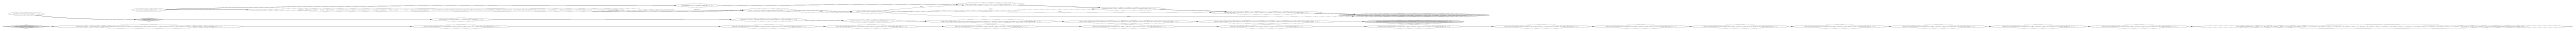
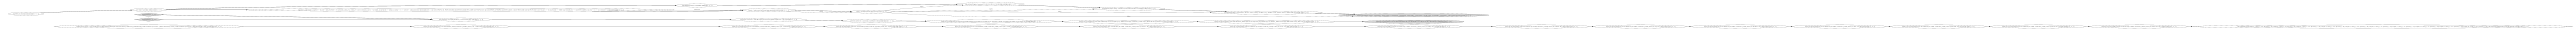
  digraph {
    fontname="Liberation Sans"
    rankdir=LR
    node [fillcolor=white fontname="Liberation Sans" shape=ellipse style=filled]
    edge [fontname="Liberation Sans" style=bold]
    n1 [label="statement.executeUpdate(\"insert into COUNTRIES (CODE,COUNTRY_NAME) values ('NO', 'Norway')\")@@@9@@@['0', '0', '1']"]
    n2 [label="statement.executeUpdate(\"insert into PEOPLE (ID, NAME, COUNTRY_CODE) values (11,'Emma','NL')\")@@@10@@@['0', '0', '1']"]
    n3 [label="statement.executeUpdate(\"insert into PEOPLE (ID, NAME, COUNTRY_CODE) values (12,'Grace','US')\")@@@11@@@['0', '0', '1']"]
    n4 [label="StreamFactory factory = new StreamFactory().withCollectionZkHost(COLLECTION,cluster.getZkServer().getZkAddress()).withFunctionName(\"search\",).withFunctionName(\"select\",).withFunctionName(\"innerJoin\",).withFunctionName(\"jdbc\",)@@@3@@@['0', '0', '1']"]
    n5 [label="statement.executeUpdate(\"insert into COUNTRIES (CODE,COUNTRY_NAME) values ('US', 'United States')\")@@@6@@@['0', '0', '1']"]
    n6 [label="statement.executeUpdate(\"insert into COUNTRIES (CODE,COUNTRY_NAME) values ('NL', 'Netherlands')\")@@@7@@@['0', '0', '1']"]
    n7 [label="statement.executeUpdate(\"insert into PEOPLE (ID, NAME, COUNTRY_CODE) values (20,'Samantha','US')\")@@@19@@@['0', '0', '1']"]
    n8 [label="new UpdateRequest().add(id,\"1\",\"rating_f\",\"3.5\",\"personId_i\",\"11\").add(id,\"2\",\"rating_f\",\"5\",\"personId_i\",\"12\").add(id,\"3\",\"rating_f\",\"2.2\",\"personId_i\",\"13\").add(id,\"4\",\"rating_f\",\"4.3\",\"personId_i\",\"14\").add(id,\"5\",\"rating_f\",\"3.5\",\"personId_i\",\"15\").add(id,\"6\",\"rating_f\",\"3\",\"personId_i\",\"16\").add(id,\"7\",\"rating_f\",\"3\",\"personId_i\",\"17\").add(id,\"8\",\"rating_f\",\"4\",\"personId_i\",\"18\").add(id,\"9\",\"rating_f\",\"4.1\",\"personId_i\",\"19\").add(id,\"10\",\"rating_f\",\"4.8\",\"personId_i\",\"20\").commit(cluster.getSolrClient(),COLLECTION)@@@21@@@['0', '0', '1']"]
    n9 [label="statement.executeUpdate(\"insert into PEOPLE (ID, NAME, COUNTRY_CODE) values (13,'Hailey','NL')\")@@@12@@@['0', '0', '1']"]
    n10 [label="statement.executeUpdate(\"insert into PEOPLE (ID, NAME, COUNTRY_CODE) values (14,'Isabella','NL')\")@@@13@@@['0', '0', '1']"]
    n11 [label="Connection connection = DriverManager.getConnection(\"jdbc:hsqldb:mem:.\")@@@4@@@['1', '1', '0']"]
    n12 [label="Statement statement = connection.createStatement()@@@5@@@['1', '1', '0']"]
    n13 [label="statement.executeUpdate(\"create table COUNTRIES(CODE varchar(3) not null primary key, COUNTRY_NAME varchar(50), DELETED char(1) default 'N')\")@@@6@@@['1', '1', '0']"]
    n14 [label="statement.executeUpdate(\"insert into PEOPLE (ID, NAME, COUNTRY_CODE) values (15,'Lily','NL')\")@@@14@@@['0', '0', '1']"]
    n15 [label="statement.executeUpdate(\"insert into PEOPLE (ID, NAME, COUNTRY_CODE) values (16,'Madison','US')\")@@@15@@@['0', '0', '1']"]
    n16 [label="statement.executeUpdate(\"insert into PEOPLE (ID, NAME, COUNTRY_CODE) values (17,'Mia','US')\")@@@16@@@['0', '0', '1']"]
    n17 [label="expression = \"innerJoin(\" + \" select(\" + \" search(\" + COLLECTION + \", fl=\"personId_i,rating_f\", q=\"rating_f:*\", sort=\"personId_i asc\"),\" + \" personId_i as personId,\" + \" rating_f as rating\" + \" ),\" + \" select(\" + \" jdbc(connection=\"jdbc:hsqldb:mem:.\", sql=\"select PEOPLE.ID, PEOPLE.NAME, COUNTRIES.COUNTRY_NAME from PEOPLE inner join COUNTRIES on PEOPLE.COUNTRY_CODE = COUNTRIES.CODE order by PEOPLE.ID\", sort=\"ID asc\"),\" + \" ID as personId,\" + \" NAME as personName,\" + \" COUNTRY_NAME as country\" + \" ),\" + \" on=\"personId\"\" + \")\"@@@25@@@['0', '0', '1']"]
    n18 [label="stream = factory.constructStream(expression)@@@26@@@['0', '0', '1']"]
    n19 [label="tuples = getTuples(stream)@@@27@@@['0', '0', '1']"]
+   n20 [fillcolor=lightgray label="setupDatabase['0', '1', '0']" shape=diamond]
    n21 [label="Class.forName(\"org.hsqldb.jdbcDriver\").newInstance()@@@3@@@['1', '1', '0']"]
    n22 [label="statement.executeUpdate(\"create table PEOPLE(ID int not null primary key, NAME varchar(50), COUNTRY_CODE char(2), DELETED char(1) default 'N')\")@@@7@@@['1', '1', '0']"]
    n23 [label="statement.executeUpdate(\"create table PEOPLE_SPORTS(ID int not null primary key, PERSON_ID int, SPORT_NAME varchar(50), DELETED char(1) default 'N')\")@@@8@@@['1', '1', '0']"]
    n24 [fillcolor=lightgray label="statement.executeUpdate(\"create table UNSUPPORTED_COLUMNS(ID int not null primary key, UNSP binary)\")@@@9@@@['0', '1', '0']"]
    n25 [label="TupleStream stream@@@23@@@['0', '0', '1']"]
    n26 [label="List<Tuple> tuples@@@24@@@['0', '0', '1']"]
    n27 [label="assertEquals(10,tuples.size())@@@28@@@['0', '0', '1']"]
    n28 [label="assertOrderOf(tuples,\"personName\",\"Emma\",\"Grace\",\"Hailey\",\"Isabella\",\"Lily\",\"Madison\",\"Mia\",\"Natalie\",\"Olivia\",\"Samantha\")@@@31@@@['0', '0', '1']"]
    n29 [label="assertOrderOf(tuples,\"personId\",11,12,13,14,15,16,17,18,19,20)@@@29@@@['0', '0', '1']"]
    n30 [label="assertOrderOf(tuples,\"rating\",3.5d,5d,2.2d,4.3d,3.5d,3d,3d,4d,4.1d,4.8d)@@@30@@@['0', '0', '1']"]
    n31 [fillcolor=lightgray label="assertOrderOf(tuples,\"country\",\"Netherlands\",\"United States\",\"Netherlands\",\"Netherlands\",\"Netherlands\",\"United States\",\"United States\",\"Netherlands\",\"Netherlands\",\"United States\")@@@32@@@['0', '0', '1']"]
    n32 [fillcolor=lightgray label="setupDatabase['1', '0', '0']" shape=diamond]
    n33 [label="statement.executeUpdate(\"insert into COUNTRIES (CODE,COUNTRY_NAME) values ('NP', 'Nepal')\")@@@8@@@['0', '0', '1']"]
-   n34 [fillcolor=lightgray label="testJDBCSolrInnerJoinExpression['0', '0', '1']" shape=diamond]
    n35 [label="statement.executeUpdate(\"insert into PEOPLE (ID, NAME, COUNTRY_CODE) values (18,'Natalie','NL')\")@@@17@@@['0', '0', '1']"]
    n36 [label="statement.executeUpdate(\"insert into PEOPLE (ID, NAME, COUNTRY_CODE) values (19,'Olivia','NL')\")@@@18@@@['0', '0', '1']"]
    n1 -> n2
    n2 -> n3
    n3 -> n9
    n4 -> n5
    n5 -> n6
    n6 -> n33
    n7 -> n8
    n9 -> n10
    n10 -> n14
    n11 -> n12
    n12 -> n13
    n13 -> n22
    n14 -> n15
    n15 -> n16
    n16 -> n35
    n17 -> n18
    n17 -> n18 [label=expression style=solid]
    n18 -> n19 [label=stream style=solid]
    n18 -> n19
    n19 -> n28 [label=tuples style=solid]
    n19 -> n29 [label=tuples style=solid]
    n19 -> n30 [label=tuples style=solid]
    n19 -> n31 [label=tuples style=solid]
+   n20 -> n21
    n21 -> n11
    n22 -> n23
    n23 -> n24
-   n25 -> n32
+   n25 -> n26
    n26 -> n17
    n26 -> n27
    n27 -> n29
    n28 -> n31
    n29 -> n30
    n30 -> n28
    n32 -> n21
    n33 -> n1
-   n34 -> n4
    n35 -> n36
    n36 -> n7
  }
